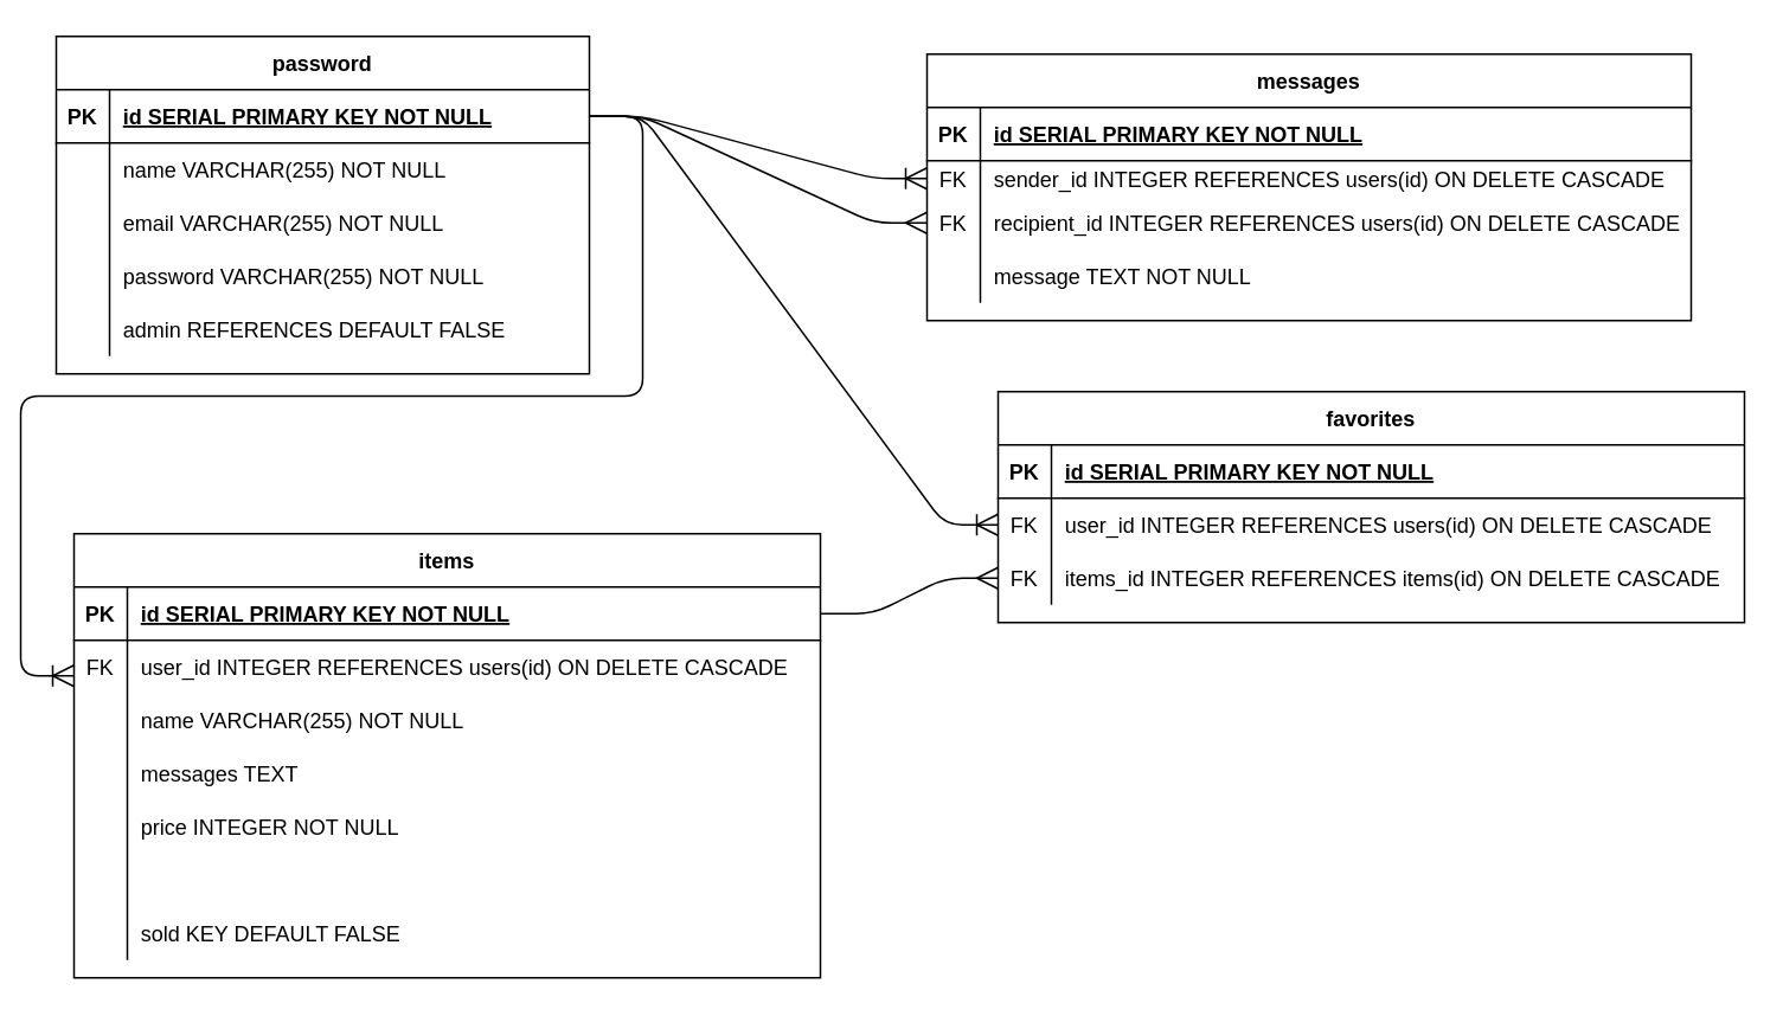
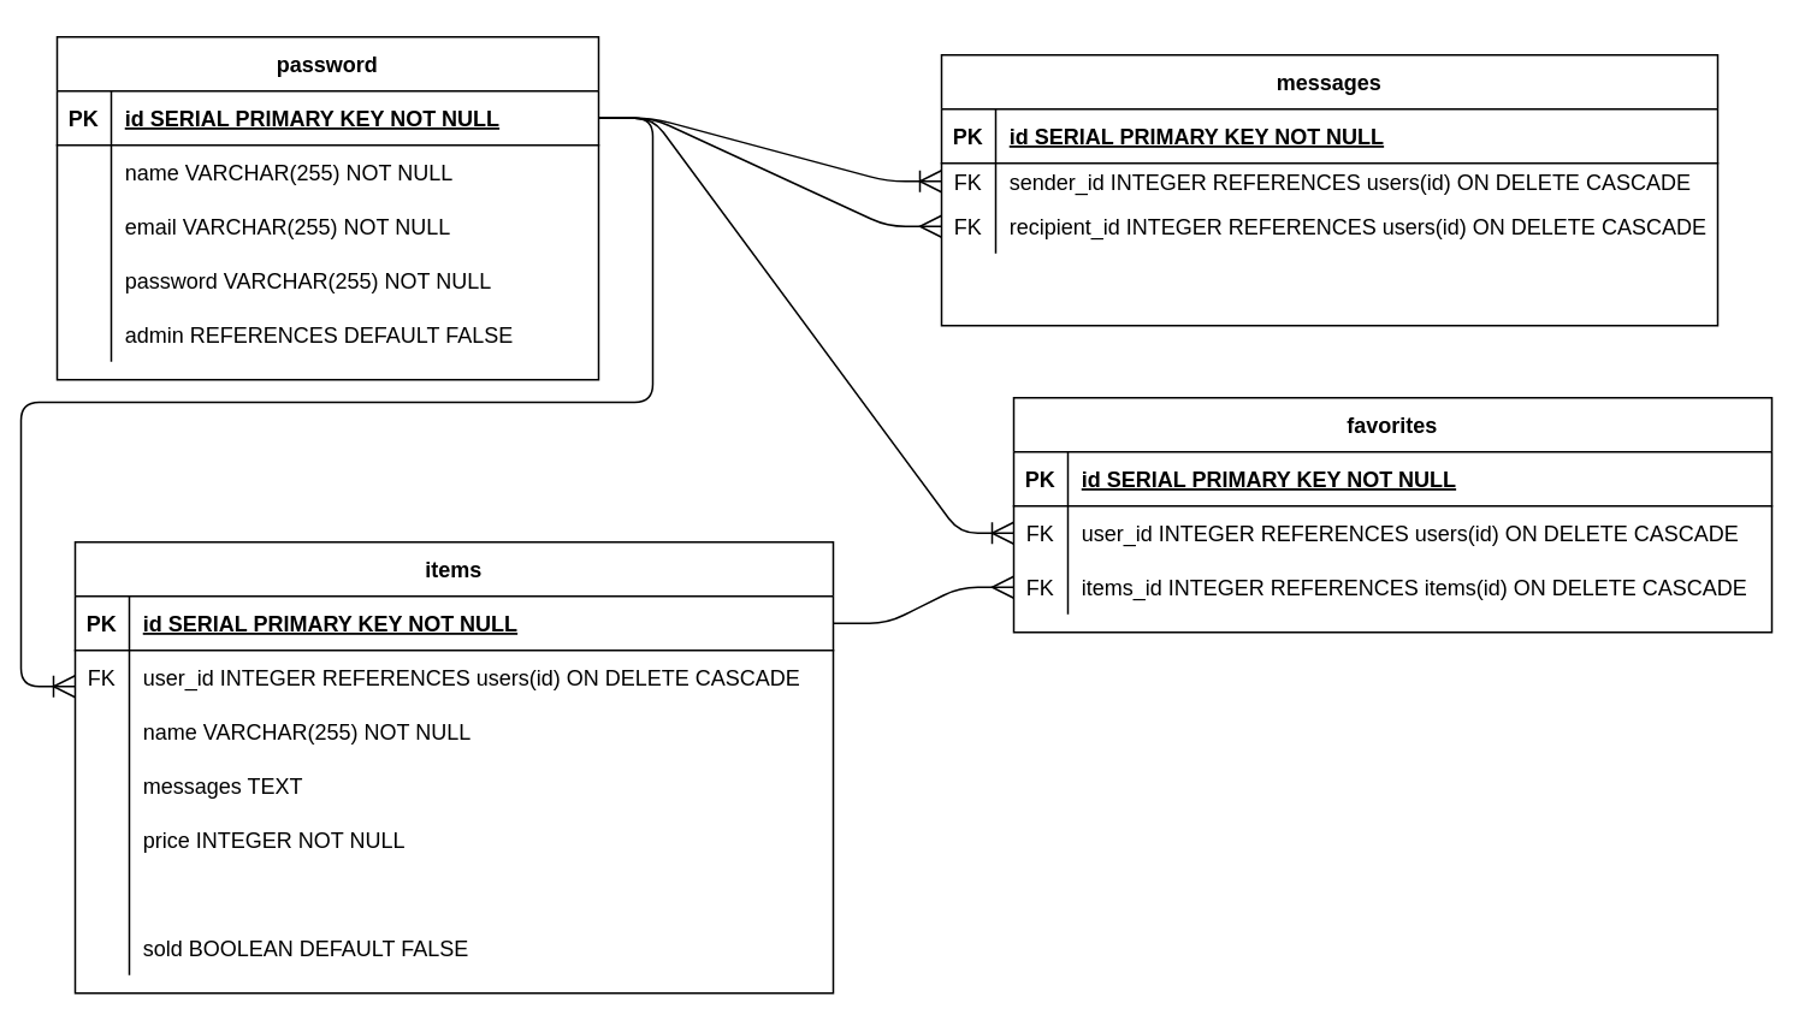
  <mxCell id="0" />
  <mxCell id="1" parent="0" />
  <mxCell id="2" value="messages" style="shape=table;startSize=30;container=1;collapsible=1;childLayout=tableLayout;fixedRows=1;rowLines=0;fontStyle=1;align=center;resizeLast=1;" vertex="1" parent="1"><mxGeometry x="510" y="30" width="430" height="150" as="geometry" /></mxCell>
  <mxCell id="3" value="" style="shape=partialRectangle;collapsible=0;dropTarget=0;pointerEvents=0;fillColor=none;top=0;left=0;bottom=1;right=0;points=[[0,0.5],[1,0.5]];portConstraint=eastwest;" vertex="1" parent="2"><mxGeometry y="30" width="430" height="30" as="geometry" /></mxCell>
  <mxCell id="4" value="PK" style="shape=partialRectangle;connectable=0;fillColor=none;top=0;left=0;bottom=0;right=0;fontStyle=1;overflow=hidden;" vertex="1" parent="3"><mxGeometry width="30" height="30" as="geometry" /></mxCell>
  <mxCell id="5" value="id SERIAL PRIMARY KEY NOT NULL" style="shape=partialRectangle;connectable=0;fillColor=none;top=0;left=0;bottom=0;right=0;align=left;spacingLeft=6;fontStyle=5;overflow=hidden;" vertex="1" parent="3"><mxGeometry x="30" width="400" height="30" as="geometry" /></mxCell>
  <mxCell id="6" value="" style="shape=partialRectangle;collapsible=0;dropTarget=0;pointerEvents=0;fillColor=none;top=0;left=0;bottom=0;right=0;points=[[0,0.5],[1,0.5]];portConstraint=eastwest;" vertex="1" parent="2"><mxGeometry y="60" width="430" height="20" as="geometry" /></mxCell>
  <mxCell id="7" value="FK" style="shape=partialRectangle;connectable=0;fillColor=none;top=0;left=0;bottom=0;right=0;editable=1;overflow=hidden;" vertex="1" parent="6"><mxGeometry width="30" height="20" as="geometry" /></mxCell>
  <mxCell id="8" value="sender_id INTEGER REFERENCES users(id) ON DELETE CASCADE" style="shape=partialRectangle;connectable=0;fillColor=none;top=0;left=0;bottom=0;right=0;align=left;spacingLeft=6;overflow=hidden;" vertex="1" parent="6"><mxGeometry x="30" width="400" height="20" as="geometry" /></mxCell>
  <mxCell id="9" value="" style="shape=partialRectangle;collapsible=0;dropTarget=0;pointerEvents=0;fillColor=none;top=0;left=0;bottom=0;right=0;points=[[0,0.5],[1,0.5]];portConstraint=eastwest;" vertex="1" parent="2"><mxGeometry y="80" width="430" height="30" as="geometry" /></mxCell>
  <mxCell id="10" value="FK" style="shape=partialRectangle;connectable=0;fillColor=none;top=0;left=0;bottom=0;right=0;editable=1;overflow=hidden;" vertex="1" parent="9"><mxGeometry width="30" height="30" as="geometry" /></mxCell>
  <mxCell id="11" value="recipient_id INTEGER REFERENCES users(id) ON DELETE CASCADE" style="shape=partialRectangle;connectable=0;fillColor=none;top=0;left=0;bottom=0;right=0;align=left;spacingLeft=6;overflow=hidden;" vertex="1" parent="9"><mxGeometry x="30" width="400" height="30" as="geometry" /></mxCell>
  <mxCell id="12" value="" style="shape=partialRectangle;collapsible=0;dropTarget=0;pointerEvents=0;fillColor=none;top=0;left=0;bottom=0;right=0;points=[[0,0.5],[1,0.5]];portConstraint=eastwest;" vertex="1" parent="2"><mxGeometry y="110" width="430" height="30" as="geometry" /></mxCell>
  <mxCell id="13" value="" style="shape=partialRectangle;connectable=0;fillColor=none;top=0;left=0;bottom=0;right=0;editable=1;overflow=hidden;" vertex="1" parent="12"><mxGeometry width="30" height="30" as="geometry" /></mxCell>
- <mxCell id="14" value="message TEXT NOT NULL" style="shape=partialRectangle;connectable=0;fillColor=none;top=0;left=0;bottom=0;right=0;align=left;spacingLeft=6;overflow=hidden;" vertex="1" parent="12"><mxGeometry x="30" width="400" height="30" as="geometry" /></mxCell>
  <mxCell id="15" value="password" style="shape=table;startSize=30;container=1;collapsible=1;childLayout=tableLayout;fixedRows=1;rowLines=0;fontStyle=1;align=center;resizeLast=1;" vertex="1" parent="1"><mxGeometry x="20" y="20" width="300" height="190" as="geometry" /></mxCell>
  <mxCell id="16" value="" style="shape=partialRectangle;collapsible=0;dropTarget=0;pointerEvents=0;fillColor=none;top=0;left=0;bottom=1;right=0;points=[[0,0.5],[1,0.5]];portConstraint=eastwest;" vertex="1" parent="15"><mxGeometry y="30" width="300" height="30" as="geometry" /></mxCell>
  <mxCell id="17" value="PK" style="shape=partialRectangle;connectable=0;fillColor=none;top=0;left=0;bottom=0;right=0;fontStyle=1;overflow=hidden;" vertex="1" parent="16"><mxGeometry width="30" height="30" as="geometry" /></mxCell>
  <mxCell id="18" value="id SERIAL PRIMARY KEY NOT NULL" style="shape=partialRectangle;connectable=0;fillColor=none;top=0;left=0;bottom=0;right=0;align=left;spacingLeft=6;fontStyle=5;overflow=hidden;" vertex="1" parent="16"><mxGeometry x="30" width="270" height="30" as="geometry" /></mxCell>
  <mxCell id="19" value="" style="shape=partialRectangle;collapsible=0;dropTarget=0;pointerEvents=0;fillColor=none;top=0;left=0;bottom=0;right=0;points=[[0,0.5],[1,0.5]];portConstraint=eastwest;" vertex="1" parent="15"><mxGeometry y="60" width="300" height="30" as="geometry" /></mxCell>
  <mxCell id="20" value="" style="shape=partialRectangle;connectable=0;fillColor=none;top=0;left=0;bottom=0;right=0;editable=1;overflow=hidden;" vertex="1" parent="19"><mxGeometry width="30" height="30" as="geometry" /></mxCell>
  <mxCell id="21" value="name VARCHAR(255) NOT NULL" style="shape=partialRectangle;connectable=0;fillColor=none;top=0;left=0;bottom=0;right=0;align=left;spacingLeft=6;overflow=hidden;" vertex="1" parent="19"><mxGeometry x="30" width="270" height="30" as="geometry" /></mxCell>
  <mxCell id="22" value="" style="shape=partialRectangle;collapsible=0;dropTarget=0;pointerEvents=0;fillColor=none;top=0;left=0;bottom=0;right=0;points=[[0,0.5],[1,0.5]];portConstraint=eastwest;" vertex="1" parent="15"><mxGeometry y="90" width="300" height="30" as="geometry" /></mxCell>
  <mxCell id="23" value="" style="shape=partialRectangle;connectable=0;fillColor=none;top=0;left=0;bottom=0;right=0;editable=1;overflow=hidden;" vertex="1" parent="22"><mxGeometry width="30" height="30" as="geometry" /></mxCell>
  <mxCell id="24" value="email VARCHAR(255) NOT NULL" style="shape=partialRectangle;connectable=0;fillColor=none;top=0;left=0;bottom=0;right=0;align=left;spacingLeft=6;overflow=hidden;" vertex="1" parent="22"><mxGeometry x="30" width="270" height="30" as="geometry" /></mxCell>
  <mxCell id="25" value="" style="shape=partialRectangle;collapsible=0;dropTarget=0;pointerEvents=0;fillColor=none;top=0;left=0;bottom=0;right=0;points=[[0,0.5],[1,0.5]];portConstraint=eastwest;" vertex="1" parent="15"><mxGeometry y="120" width="300" height="30" as="geometry" /></mxCell>
  <mxCell id="26" value="" style="shape=partialRectangle;connectable=0;fillColor=none;top=0;left=0;bottom=0;right=0;editable=1;overflow=hidden;" vertex="1" parent="25"><mxGeometry width="30" height="30" as="geometry" /></mxCell>
  <mxCell id="27" value="password VARCHAR(255) NOT NULL" style="shape=partialRectangle;connectable=0;fillColor=none;top=0;left=0;bottom=0;right=0;align=left;spacingLeft=6;overflow=hidden;" vertex="1" parent="25"><mxGeometry x="30" width="270" height="30" as="geometry" /></mxCell>
  <mxCell id="28" value="" style="shape=partialRectangle;collapsible=0;dropTarget=0;pointerEvents=0;fillColor=none;top=0;left=0;bottom=0;right=0;points=[[0,0.5],[1,0.5]];portConstraint=eastwest;" vertex="1" parent="15"><mxGeometry y="150" width="300" height="30" as="geometry" /></mxCell>
  <mxCell id="29" value="" style="shape=partialRectangle;connectable=0;fillColor=none;top=0;left=0;bottom=0;right=0;editable=1;overflow=hidden;" vertex="1" parent="28"><mxGeometry width="30" height="30" as="geometry" /></mxCell>
  <mxCell id="30" value="admin REFERENCES DEFAULT FALSE" style="shape=partialRectangle;connectable=0;fillColor=none;top=0;left=0;bottom=0;right=0;align=left;spacingLeft=6;overflow=hidden;" vertex="1" parent="28"><mxGeometry x="30" width="270" height="30" as="geometry" /></mxCell>
  <mxCell id="31" value="items" style="shape=table;startSize=30;container=1;collapsible=1;childLayout=tableLayout;fixedRows=1;rowLines=0;fontStyle=1;align=center;resizeLast=1;" vertex="1" parent="1"><mxGeometry x="30" y="300" width="420" height="250" as="geometry" /></mxCell>
  <mxCell id="32" value="" style="shape=partialRectangle;collapsible=0;dropTarget=0;pointerEvents=0;fillColor=none;top=0;left=0;bottom=1;right=0;points=[[0,0.5],[1,0.5]];portConstraint=eastwest;" vertex="1" parent="31"><mxGeometry y="30" width="420" height="30" as="geometry" /></mxCell>
  <mxCell id="33" value="PK" style="shape=partialRectangle;connectable=0;fillColor=none;top=0;left=0;bottom=0;right=0;fontStyle=1;overflow=hidden;" vertex="1" parent="32"><mxGeometry width="30" height="30" as="geometry" /></mxCell>
  <mxCell id="34" value="id SERIAL PRIMARY KEY NOT NULL" style="shape=partialRectangle;connectable=0;fillColor=none;top=0;left=0;bottom=0;right=0;align=left;spacingLeft=6;fontStyle=5;overflow=hidden;" vertex="1" parent="32"><mxGeometry x="30" width="390" height="30" as="geometry" /></mxCell>
  <mxCell id="35" value="" style="shape=partialRectangle;collapsible=0;dropTarget=0;pointerEvents=0;fillColor=none;top=0;left=0;bottom=0;right=0;points=[[0,0.5],[1,0.5]];portConstraint=eastwest;" vertex="1" parent="31"><mxGeometry y="60" width="420" height="30" as="geometry" /></mxCell>
  <mxCell id="36" value="FK" style="shape=partialRectangle;connectable=0;fillColor=none;top=0;left=0;bottom=0;right=0;editable=1;overflow=hidden;" vertex="1" parent="35"><mxGeometry width="30" height="30" as="geometry" /></mxCell>
  <mxCell id="37" value="user_id INTEGER REFERENCES users(id) ON DELETE CASCADE" style="shape=partialRectangle;connectable=0;fillColor=none;top=0;left=0;bottom=0;right=0;align=left;spacingLeft=6;overflow=hidden;" vertex="1" parent="35"><mxGeometry x="30" width="390" height="30" as="geometry" /></mxCell>
  <mxCell id="38" value="" style="shape=partialRectangle;collapsible=0;dropTarget=0;pointerEvents=0;fillColor=none;top=0;left=0;bottom=0;right=0;points=[[0,0.5],[1,0.5]];portConstraint=eastwest;" vertex="1" parent="31"><mxGeometry y="90" width="420" height="30" as="geometry" /></mxCell>
  <mxCell id="39" value="" style="shape=partialRectangle;connectable=0;fillColor=none;top=0;left=0;bottom=0;right=0;editable=1;overflow=hidden;" vertex="1" parent="38"><mxGeometry width="30" height="30" as="geometry" /></mxCell>
  <mxCell id="40" value="name VARCHAR(255) NOT NULL" style="shape=partialRectangle;connectable=0;fillColor=none;top=0;left=0;bottom=0;right=0;align=left;spacingLeft=6;overflow=hidden;" vertex="1" parent="38"><mxGeometry x="30" width="390" height="30" as="geometry" /></mxCell>
  <mxCell id="41" value="" style="shape=partialRectangle;collapsible=0;dropTarget=0;pointerEvents=0;fillColor=none;top=0;left=0;bottom=0;right=0;points=[[0,0.5],[1,0.5]];portConstraint=eastwest;" vertex="1" parent="31"><mxGeometry y="120" width="420" height="30" as="geometry" /></mxCell>
  <mxCell id="42" value="" style="shape=partialRectangle;connectable=0;fillColor=none;top=0;left=0;bottom=0;right=0;editable=1;overflow=hidden;" vertex="1" parent="41"><mxGeometry width="30" height="30" as="geometry" /></mxCell>
  <mxCell id="43" value="messages TEXT" style="shape=partialRectangle;connectable=0;fillColor=none;top=0;left=0;bottom=0;right=0;align=left;spacingLeft=6;overflow=hidden;" vertex="1" parent="41"><mxGeometry x="30" width="390" height="30" as="geometry" /></mxCell>
  <mxCell id="44" value="" style="shape=partialRectangle;collapsible=0;dropTarget=0;pointerEvents=0;fillColor=none;top=0;left=0;bottom=0;right=0;points=[[0,0.5],[1,0.5]];portConstraint=eastwest;" vertex="1" parent="31"><mxGeometry y="150" width="420" height="30" as="geometry" /></mxCell>
  <mxCell id="45" value="" style="shape=partialRectangle;connectable=0;fillColor=none;top=0;left=0;bottom=0;right=0;editable=1;overflow=hidden;" vertex="1" parent="44"><mxGeometry width="30" height="30" as="geometry" /></mxCell>
  <mxCell id="46" value="price INTEGER NOT NULL" style="shape=partialRectangle;connectable=0;fillColor=none;top=0;left=0;bottom=0;right=0;align=left;spacingLeft=6;overflow=hidden;" vertex="1" parent="44"><mxGeometry x="30" width="390" height="30" as="geometry" /></mxCell>
  <mxCell id="47" value="" style="shape=partialRectangle;collapsible=0;dropTarget=0;pointerEvents=0;fillColor=none;top=0;left=0;bottom=0;right=0;points=[[0,0.5],[1,0.5]];portConstraint=eastwest;" vertex="1" parent="31"><mxGeometry y="180" width="420" height="30" as="geometry" /></mxCell>
  <mxCell id="48" value="" style="shape=partialRectangle;connectable=0;fillColor=none;top=0;left=0;bottom=0;right=0;editable=1;overflow=hidden;" vertex="1" parent="47"><mxGeometry width="30" height="30" as="geometry" /></mxCell>
  <mxCell id="49" value="" style="shape=partialRectangle;collapsible=0;dropTarget=0;pointerEvents=0;fillColor=none;top=0;left=0;bottom=0;right=0;points=[[0,0.5],[1,0.5]];portConstraint=eastwest;" vertex="1" parent="31"><mxGeometry y="210" width="420" height="30" as="geometry" /></mxCell>
  <mxCell id="50" value="" style="shape=partialRectangle;connectable=0;fillColor=none;top=0;left=0;bottom=0;right=0;editable=1;overflow=hidden;" vertex="1" parent="49"><mxGeometry width="30" height="30" as="geometry" /></mxCell>
- <mxCell id="51" value="sold KEY DEFAULT FALSE" style="shape=partialRectangle;connectable=0;fillColor=none;top=0;left=0;bottom=0;right=0;align=left;spacingLeft=6;overflow=hidden;" vertex="1" parent="49"><mxGeometry x="30" width="390" height="30" as="geometry" /></mxCell>
+ <mxCell id="51" value="sold BOOLEAN DEFAULT FALSE" style="shape=partialRectangle;connectable=0;fillColor=none;top=0;left=0;bottom=0;right=0;align=left;spacingLeft=6;overflow=hidden;" vertex="1" parent="49"><mxGeometry x="30" width="390" height="30" as="geometry" /></mxCell>
  <mxCell id="52" value="favorites" style="shape=table;startSize=30;container=1;collapsible=1;childLayout=tableLayout;fixedRows=1;rowLines=0;fontStyle=1;align=center;resizeLast=1;" vertex="1" parent="1"><mxGeometry x="550" y="220" width="420" height="130" as="geometry" /></mxCell>
  <mxCell id="53" value="" style="shape=partialRectangle;collapsible=0;dropTarget=0;pointerEvents=0;fillColor=none;top=0;left=0;bottom=1;right=0;points=[[0,0.5],[1,0.5]];portConstraint=eastwest;" vertex="1" parent="52"><mxGeometry y="30" width="420" height="30" as="geometry" /></mxCell>
  <mxCell id="54" value="PK" style="shape=partialRectangle;connectable=0;fillColor=none;top=0;left=0;bottom=0;right=0;fontStyle=1;overflow=hidden;" vertex="1" parent="53"><mxGeometry width="30" height="30" as="geometry" /></mxCell>
  <mxCell id="55" value="id SERIAL PRIMARY KEY NOT NULL" style="shape=partialRectangle;connectable=0;fillColor=none;top=0;left=0;bottom=0;right=0;align=left;spacingLeft=6;fontStyle=5;overflow=hidden;" vertex="1" parent="53"><mxGeometry x="30" width="390" height="30" as="geometry" /></mxCell>
  <mxCell id="56" value="" style="shape=partialRectangle;collapsible=0;dropTarget=0;pointerEvents=0;fillColor=none;top=0;left=0;bottom=0;right=0;points=[[0,0.5],[1,0.5]];portConstraint=eastwest;" vertex="1" parent="52"><mxGeometry y="60" width="420" height="30" as="geometry" /></mxCell>
  <mxCell id="57" value="FK" style="shape=partialRectangle;connectable=0;fillColor=none;top=0;left=0;bottom=0;right=0;editable=1;overflow=hidden;" vertex="1" parent="56"><mxGeometry width="30" height="30" as="geometry" /></mxCell>
  <mxCell id="58" value="user_id INTEGER REFERENCES users(id) ON DELETE CASCADE" style="shape=partialRectangle;connectable=0;fillColor=none;top=0;left=0;bottom=0;right=0;align=left;spacingLeft=6;overflow=hidden;" vertex="1" parent="56"><mxGeometry x="30" width="390" height="30" as="geometry" /></mxCell>
  <mxCell id="59" value="" style="shape=partialRectangle;collapsible=0;dropTarget=0;pointerEvents=0;fillColor=none;top=0;left=0;bottom=0;right=0;points=[[0,0.5],[1,0.5]];portConstraint=eastwest;" vertex="1" parent="52"><mxGeometry y="90" width="420" height="30" as="geometry" /></mxCell>
  <mxCell id="60" value="FK" style="shape=partialRectangle;connectable=0;fillColor=none;top=0;left=0;bottom=0;right=0;editable=1;overflow=hidden;" vertex="1" parent="59"><mxGeometry width="30" height="30" as="geometry" /></mxCell>
  <mxCell id="61" value="items_id INTEGER REFERENCES items(id) ON DELETE CASCADE" style="shape=partialRectangle;connectable=0;fillColor=none;top=0;left=0;bottom=0;right=0;align=left;spacingLeft=6;overflow=hidden;" vertex="1" parent="59"><mxGeometry x="30" width="390" height="30" as="geometry" /></mxCell>
  <mxCell id="62" value="" style="edgeStyle=entityRelationEdgeStyle;fontSize=12;html=1;endArrow=ERoneToMany;endSize=10;startSize=10;exitX=1;exitY=0.5;exitDx=0;exitDy=0;entryX=0;entryY=0.5;entryDx=0;entryDy=0;" edge="1" parent="1" source="16" target="56"><mxGeometry width="100" height="100" relative="1" as="geometry"><mxPoint x="285" y="160" as="sourcePoint" /><mxPoint x="385" y="60" as="targetPoint" /></mxGeometry></mxCell>
  <mxCell id="63" value="" style="edgeStyle=entityRelationEdgeStyle;fontSize=12;html=1;endArrow=ERmany;endSize=10;startSize=10;exitX=1;exitY=0.5;exitDx=0;exitDy=0;entryX=0;entryY=0.5;entryDx=0;entryDy=0;endFill=0;" edge="1" parent="1" source="32" target="59"><mxGeometry width="100" height="100" relative="1" as="geometry"><mxPoint x="330" y="290" as="sourcePoint" /><mxPoint x="430" y="190" as="targetPoint" /></mxGeometry></mxCell>
  <mxCell id="64" value="" style="edgeStyle=entityRelationEdgeStyle;fontSize=12;html=1;endArrow=ERoneToMany;endSize=10;startSize=10;" edge="1" parent="1" source="16"><mxGeometry width="100" height="100" relative="1" as="geometry"><mxPoint x="-140" y="290" as="sourcePoint" /><mxPoint x="30" y="380" as="targetPoint" /></mxGeometry></mxCell>
  <mxCell id="65" value="" style="edgeStyle=entityRelationEdgeStyle;fontSize=12;html=1;endArrow=ERmany;entryX=0;entryY=0.5;entryDx=0;entryDy=0;endSize=10;startSize=10;exitX=1;exitY=0.5;exitDx=0;exitDy=0;endFill=0;" edge="1" parent="1" source="16" target="9"><mxGeometry width="100" height="100" relative="1" as="geometry"><mxPoint x="220" y="90" as="sourcePoint" /><mxPoint x="340" y="190" as="targetPoint" /></mxGeometry></mxCell>
  <mxCell id="66" value="" style="edgeStyle=entityRelationEdgeStyle;fontSize=12;html=1;endArrow=ERoneToMany;endSize=10;exitX=1;exitY=0.5;exitDx=0;exitDy=0;entryX=0;entryY=0.5;entryDx=0;entryDy=0;endFill=0;" edge="1" parent="1" source="16" target="6"><mxGeometry width="100" height="100" relative="1" as="geometry"><mxPoint x="650" y="450" as="sourcePoint" /><mxPoint x="750" y="350" as="targetPoint" /></mxGeometry></mxCell>
